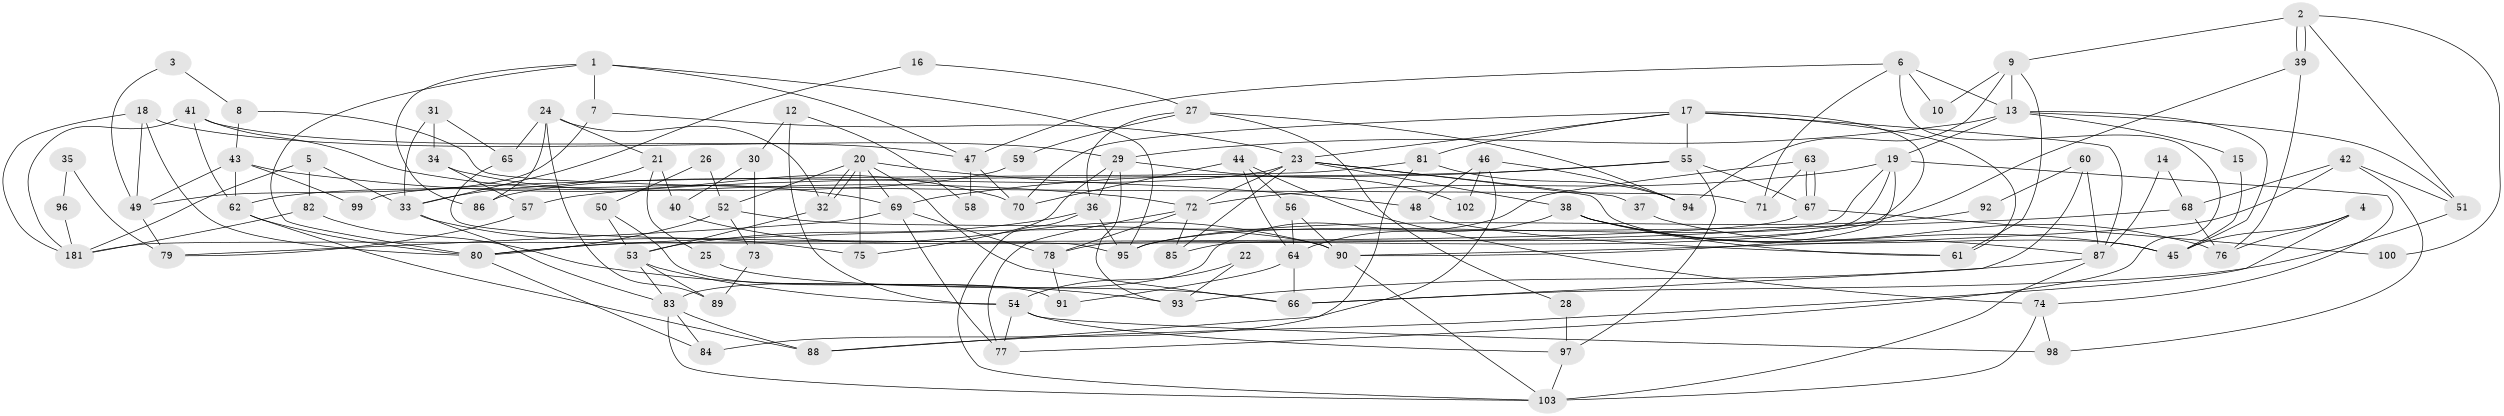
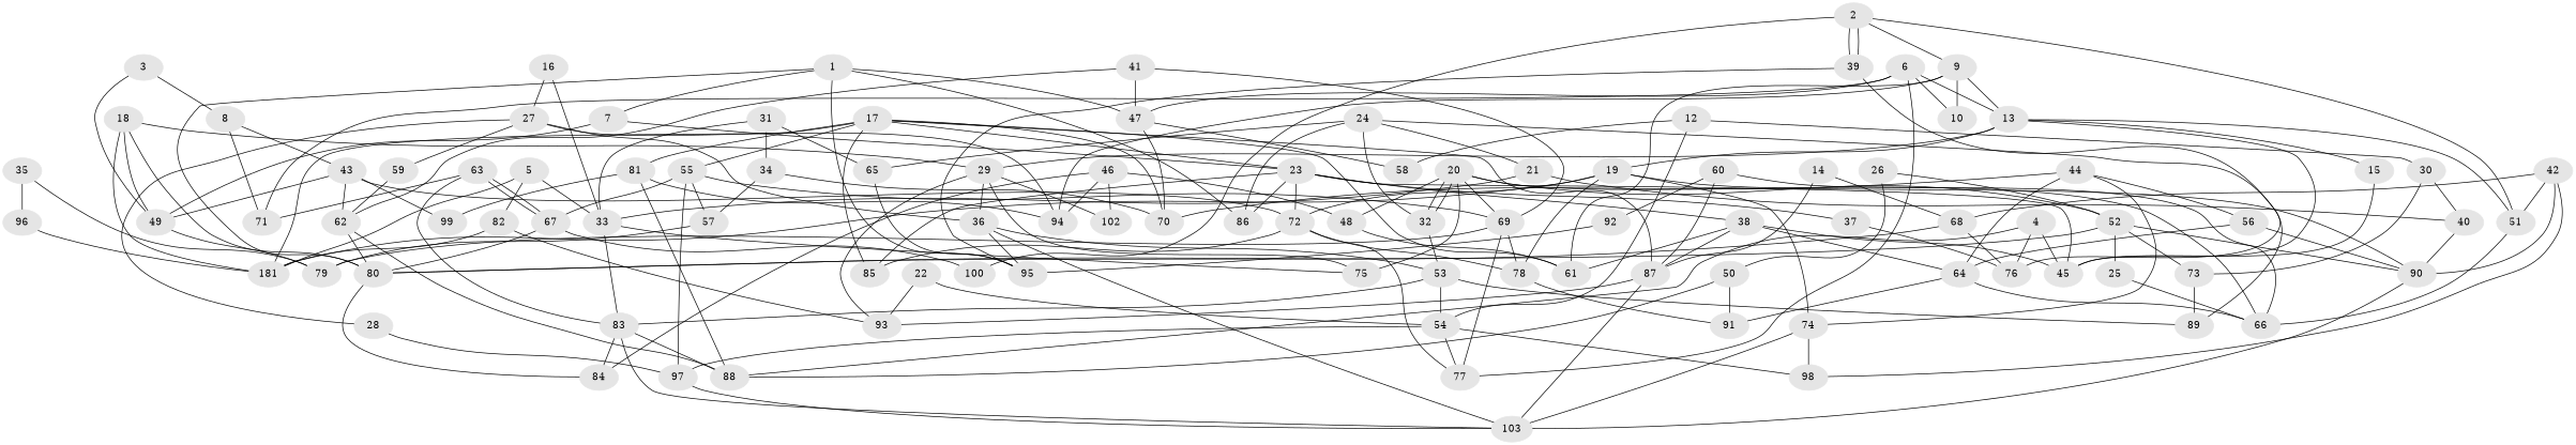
  graph {
    node [color=gray90 style=filled]
    1
    7
    47
    80
    86
    95
    49
    23
    58
    70
    84
    2
    9
    39
    51
    100
    10
    13
    61
    94
    76
    66
    3
    8
    71
    43
    79
    4
    45
    88
    5
    33
    82
    n34 [label=181]
    75
    83
    93
    6
    77
    29
    15
    19
    72
    37
    38
    85
    62
    99
    36
    102
    73
    89
    12
    30
    54
    40
    97
    98
    74
    78
    90
    14
    68
    87
    103
    16
    27
    28
    59
    17
    55
    81
    69
    57
    67
    18
    91
    20
    32
    48
    52
    53
    21
    25
    22
    64
    24
    65
    96
    26
    50
    31
    34
    35
    41
    42
    44
    56
    46
    60
    92
    63
    1 -- 7
    1 -- 47
    1 -- 80
    1 -- 86
    1 -- 95
    7 -- 49
    7 -- 23
    47 -- 58
    47 -- 70
    80 -- 84
    49 -- 79
    23 -- 86
    23 -- 45
    23 -- 72
    23 -- 37
    23 -- 38
    23 -- 85
    2 -- 9
    2 -- 39
    2 -- 39
    2 -- 51
    2 -- 100
    9 -- 10
    9 -- 13
    9 -- 61
    9 -- 94
    39 -- 95
    39 -- 76
    51 -- 66
    13 -- 51
    13 -- 45
    13 -- 29
    13 -- 15
    13 -- 19
    3 -- 49
    3 -- 8
    8 -- 71
    8 -- 43
    43 -- 49
    43 -- 72
    43 -- 62
    43 -- 99
    4 -- 76
    4 -- 45
    4 -- 88
    5 -- 33
    5 -- 82
    5 -- n34
    33 -- 75
    33 -- 83
    82 -- n34
    82 -- 93
    83 -- 84
    83 -- 88
    83 -- 103
    6 -- 47
    6 -- 10
    6 -- 13
    6 -- 71
    6 -- 77
    29 -- 75
    29 -- 93
    29 -- 36
    29 -- 102
    15 -- 45
    19 -- n34
    19 -- 72
    19 -- 74
    19 -- 78
    19 -- 90
    72 -- 77
    72 -- 85
    72 -- 78
    37 -- 76
    38 -- 61
    38 -- 45
    38 -- 87
    38 -- 64
    62 -- 80
    62 -- 88
    36 -- 95
    36 -- 103
    36 -- 53
    73 -- 89
    12 -- 58
    12 -- 30
    12 -- 54
    30 -- 73
    30 -- 40
    54 -- 77
    54 -- 97
    54 -- 98
    40 -- 90
    97 -- 103
    74 -- 98
    74 -- 103
    78 -- 91
    90 -- 103
    14 -- 68
    14 -- 87
    68 -- 80
    68 -- 76
    87 -- 93
    87 -- 103
    16 -- 33
    16 -- 27
    27 -- 94
    27 -- 36
    27 -- 28
    27 -- 59
    28 -- 97
    59 -- 62
    17 -- 23
    17 -- 70
    17 -- 61
-   41 -- n34
+   17 -- n34
    17 -- 85
    17 -- 87
    17 -- 55
    17 -- 81
    55 -- 97
    55 -- 69
    55 -- 57
    55 -- 67
    81 -- 94
    81 -- 88
    81 -- 99
    69 -- 79
    69 -- 77
    69 -- 78
    57 -- 79
    67 -- 80
    67 -- 100
    18 -- 80
    18 -- 49
    18 -- n34
    18 -- 29
    20 -- 66
    20 -- 75
    20 -- 69
    20 -- 32
    20 -- 32
    20 -- 48
    20 -- 52
    32 -- 53
    48 -- 61
    52 -- 80
    52 -- 73
    52 -- 90
    53 -- 83
    53 -- 89
    53 -- 54
    21 -- 33
    21 -- 40
-   21 -- 25
+   52 -- 25
    25 -- 66
    22 -- 93
    22 -- 54
    64 -- 66
    64 -- 91
    24 -- 86
    24 -- 89
    24 -- 32
    24 -- 21
    24 -- 65
    65 -- 95
    96 -- n34
    26 -- 52
    26 -- 50
-   50 -- 53
+   50 -- 88
    50 -- 91
    31 -- 33
    31 -- 65
    31 -- 34
    34 -- 70
    34 -- 57
    35 -- 79
    35 -- 96
    41 -- 47
    41 -- 62
    41 -- 69
    42 -- 51
    42 -- 98
    42 -- 90
    42 -- 68
    44 -- 70
    44 -- 74
    44 -- 64
    44 -- 56
    56 -- 90
    56 -- 64
    46 -- 84
    46 -- 94
    46 -- 102
    46 -- 48
    60 -- 66
    60 -- 87
    60 -- 92
    92 -- 95
    63 -- 71
    63 -- 83
    63 -- 67
    63 -- 67
  }
